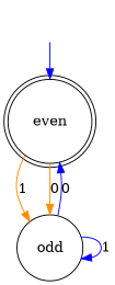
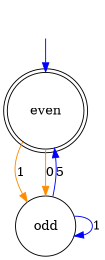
  digraph {
    edge [color=blue]
    n1 [label=<<TABLE BORDER="0" CELLBORDER="0" CELLSPACING="0"><TR><TD>even</TD></TR></TABLE>> shape=doublecircle]
    n2 [label=<<TABLE BORDER="0" CELLBORDER="0" CELLSPACING="0"><TR><TD>odd</TD></TR></TABLE>> shape=circle]
    n3 [label=<<TABLE BORDER="0" CELLBORDER="" CELLSPACING="0"><TR><TD>_nil</TD></TR></TABLE>> style=invis]
    n1 -> n2 [label=1 color=darkorange]
    n1 -> n2 [label=0 color=darkorange]
-   n2 -> n1 [label=0]
+   n2 -> n1 [label=5]
    n2 -> n2 [label=1]
    n3 -> n1
  }
